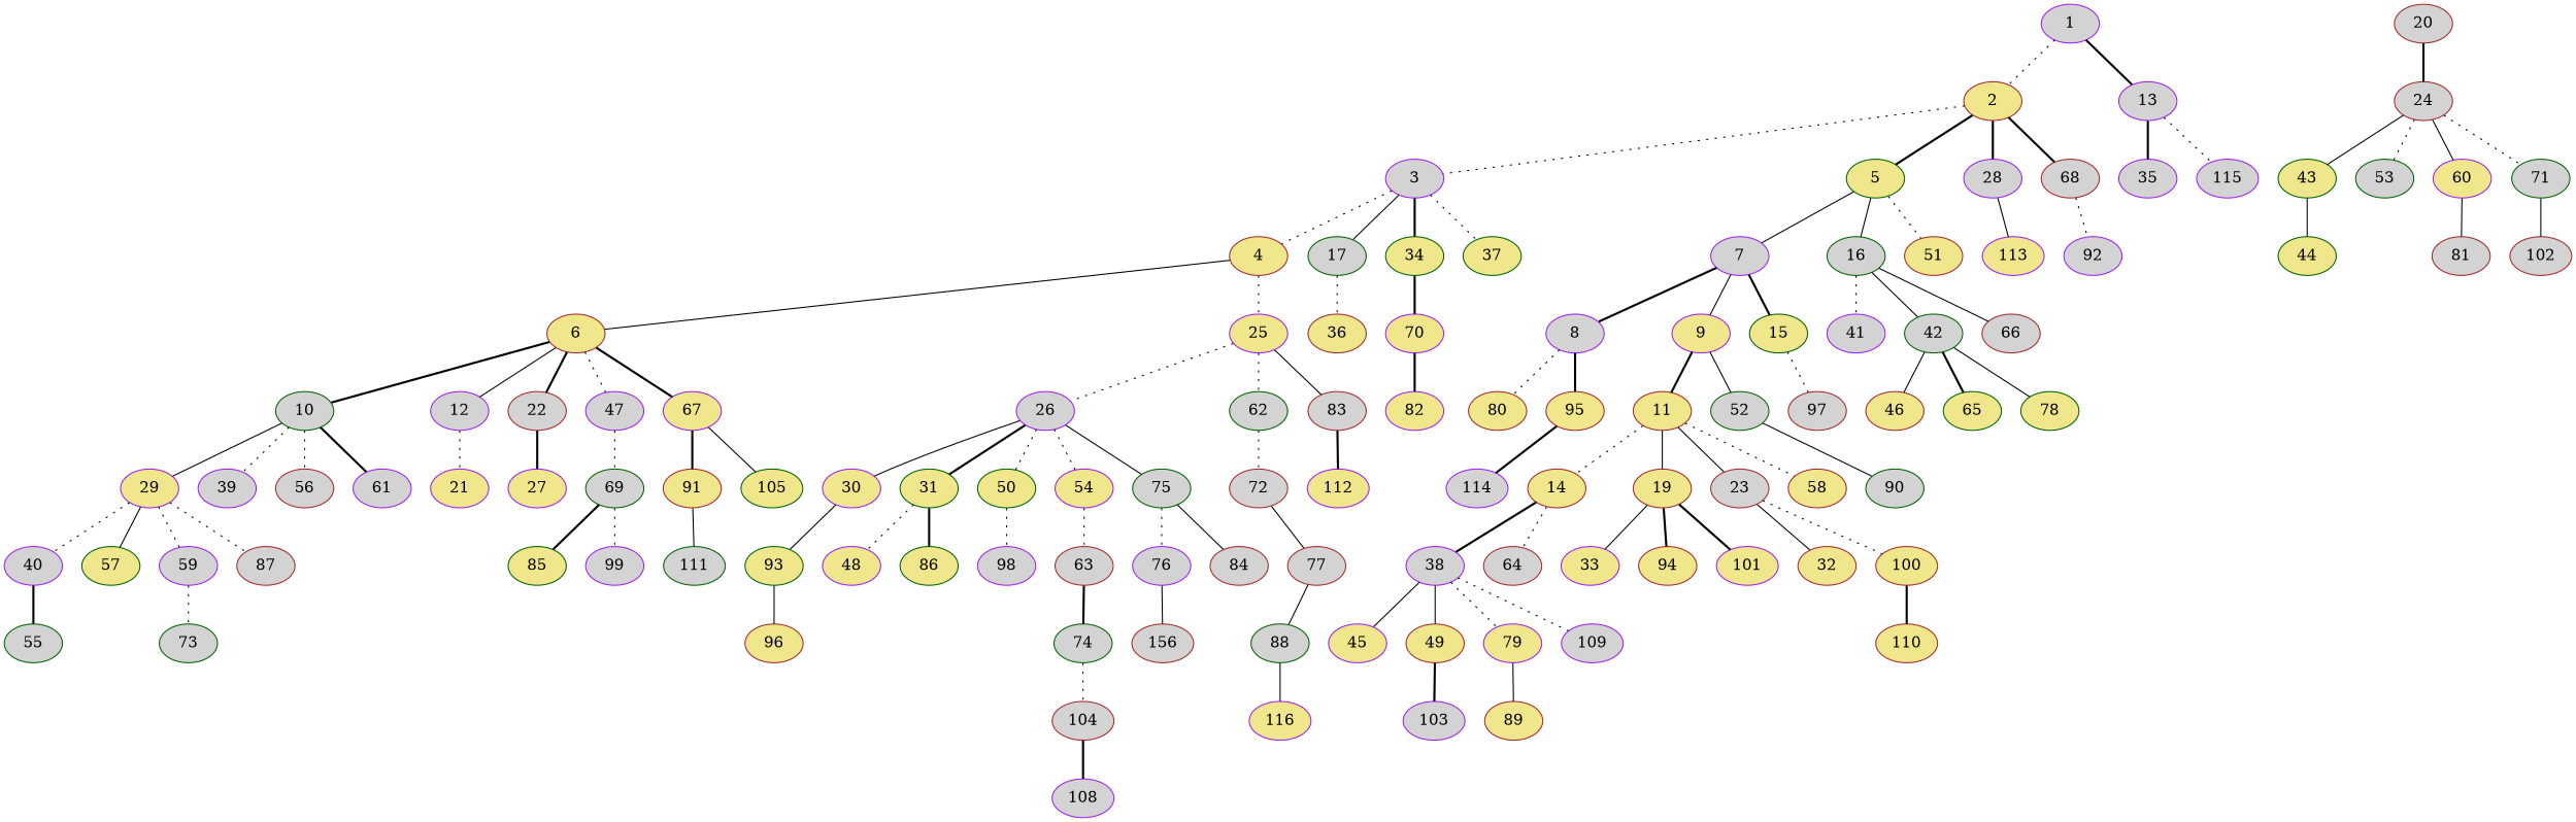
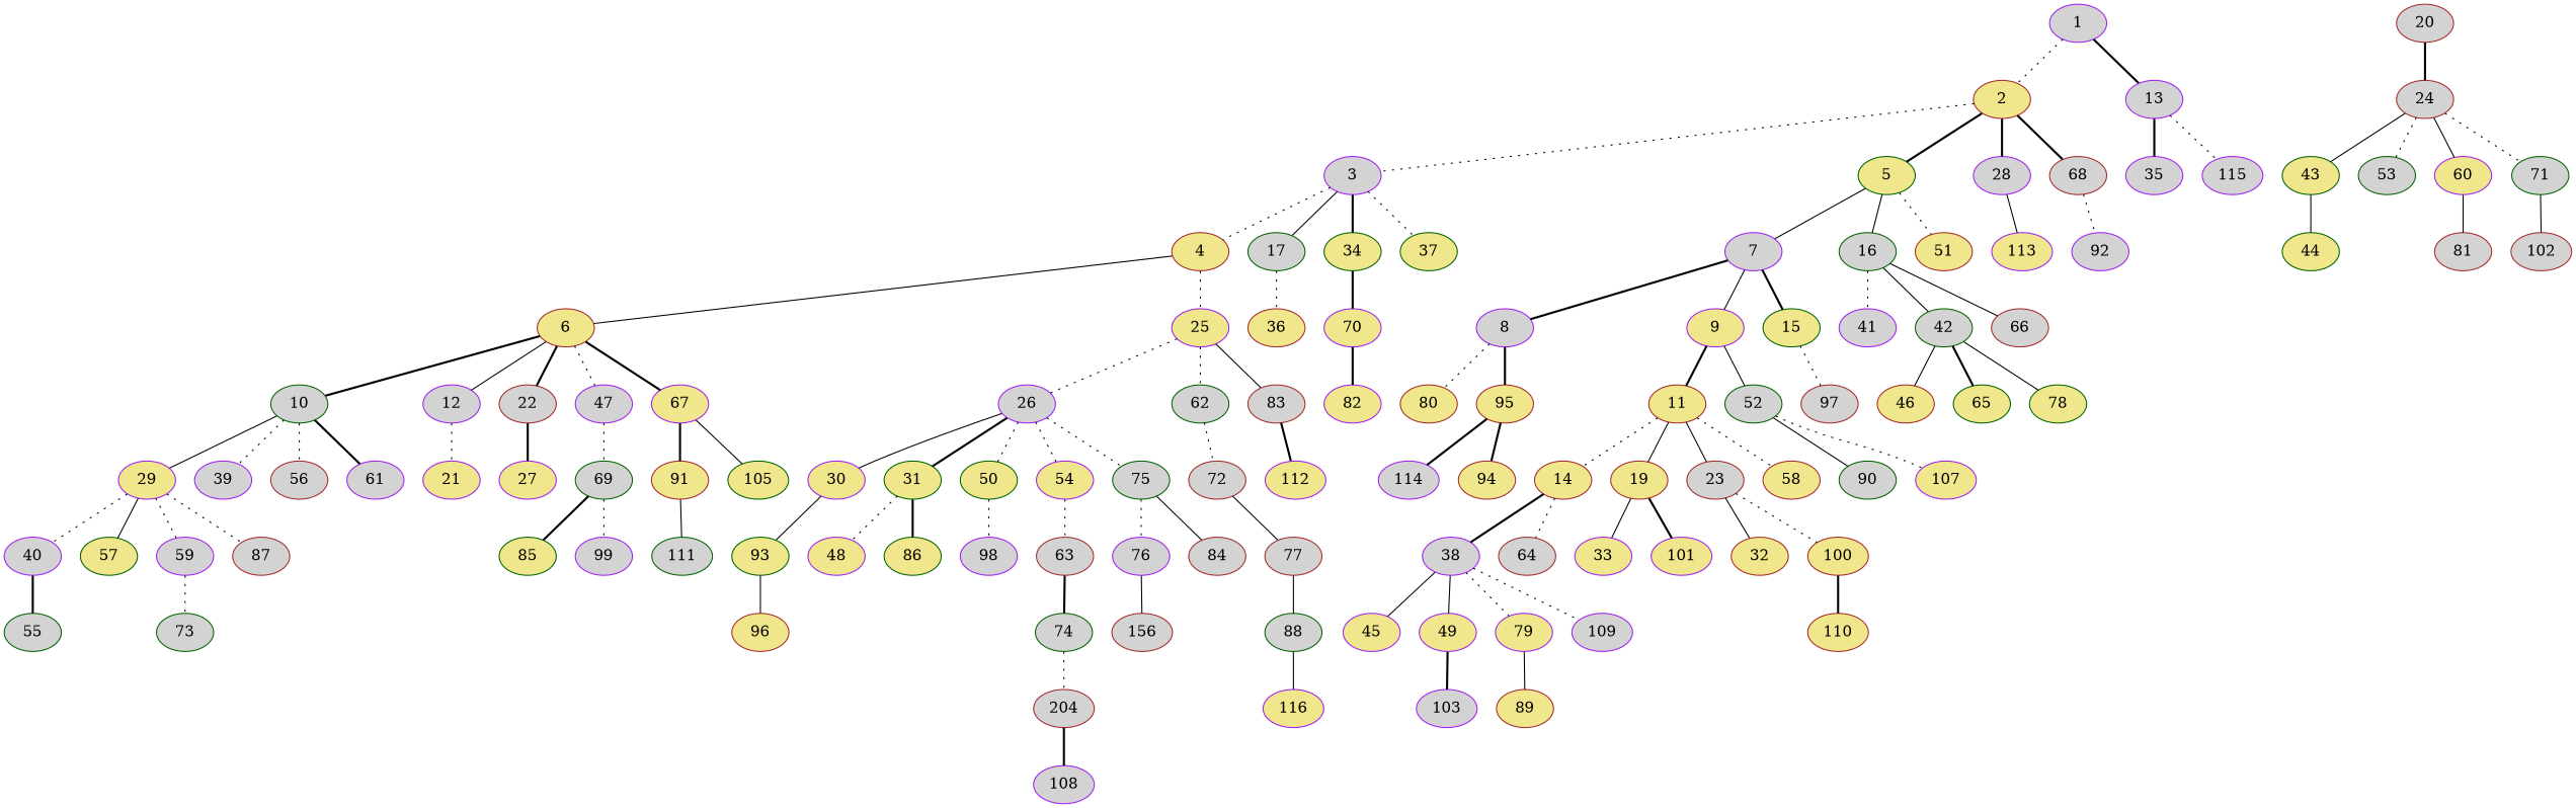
  graph {
    node [color=purple fillcolor=lightgrey style=filled]
    edge [style=dotted]
    2 [color=brown fillcolor=khaki]
    1
    13
    3
    5 [color=darkgreen fillcolor=khaki]
    28
    68 [color=brown]
    35
    115
    4 [color=brown fillcolor=khaki]
    17 [color=darkgreen]
    34 [color=darkgreen fillcolor=khaki]
    37 [color=darkgreen fillcolor=khaki]
    7
    16 [color=darkgreen]
    51 [color=brown fillcolor=khaki]
    113 [fillcolor=khaki]
    92
    6 [color=brown fillcolor=khaki]
    25 [fillcolor=khaki]
    36 [color=brown fillcolor=khaki]
    70 [fillcolor=khaki]
    10 [color=darkgreen]
    12
    22 [color=brown]
    47
    67 [fillcolor=khaki]
    26
    62 [color=darkgreen]
    83 [color=brown]
    8
    9 [fillcolor=khaki]
    15 [color=darkgreen fillcolor=khaki]
    41
    42 [color=darkgreen]
    66 [color=brown]
    29 [fillcolor=khaki]
    39
    56 [color=brown]
    61
    21 [fillcolor=khaki]
    27 [fillcolor=khaki]
    69 [color=darkgreen]
    91 [color=brown fillcolor=khaki]
    105 [color=darkgreen fillcolor=khaki]
    80 [color=brown fillcolor=khaki]
    95 [color=brown fillcolor=khaki]
    11 [color=brown fillcolor=khaki]
    52 [color=darkgreen]
    97 [color=brown]
    114
    14 [color=brown fillcolor=khaki]
    19 [color=brown fillcolor=khaki]
    23 [color=brown]
    58 [color=brown fillcolor=khaki]
    90 [color=darkgreen]
+   107 [fillcolor=khaki]
    40
    57 [color=darkgreen fillcolor=khaki]
    59
    87 [color=brown]
    38
    64 [color=brown]
    33 [fillcolor=khaki]
    94 [color=brown fillcolor=khaki]
    101 [fillcolor=khaki]
    32 [color=brown fillcolor=khaki]
    100 [color=brown fillcolor=khaki]
    45 [fillcolor=khaki]
-   49 [color=brown fillcolor=khaki]
+   49 [fillcolor=khaki]
    79 [fillcolor=khaki]
    109
    46 [color=brown fillcolor=khaki]
    65 [color=darkgreen fillcolor=khaki]
    78 [color=darkgreen fillcolor=khaki]
    20 [color=brown]
    24 [color=brown]
    43 [color=darkgreen fillcolor=khaki]
    53 [color=darkgreen]
    60 [fillcolor=khaki]
    71 [color=darkgreen]
    110 [color=brown fillcolor=khaki]
    44 [color=darkgreen fillcolor=khaki]
    81 [color=brown]
    102 [color=brown]
    30 [fillcolor=khaki]
    31 [color=darkgreen fillcolor=khaki]
    50 [color=darkgreen fillcolor=khaki]
    54 [fillcolor=khaki]
    75 [color=darkgreen]
    72 [color=brown]
    112 [fillcolor=khaki]
    93 [color=darkgreen fillcolor=khaki]
    48 [fillcolor=khaki]
    86 [color=darkgreen fillcolor=khaki]
    98
    63 [color=brown]
    76
    84 [color=brown]
    55 [color=darkgreen]
    73 [color=darkgreen]
    96 [color=brown fillcolor=khaki]
    82 [fillcolor=khaki]
    103
    89 [color=brown fillcolor=khaki]
    85 [color=darkgreen fillcolor=khaki]
    99
    74 [color=darkgreen]
    77 [color=brown]
-   104 [color=brown]
+   104 [color=brown label=204]
    111 [color=darkgreen]
    88 [color=darkgreen]
    108
    n114 [color=brown label=156]
    116 [fillcolor=khaki]
    2 -- 3
    2 -- 5 [style=bold]
    2 -- 28 [style=bold]
    2 -- 68 [style=bold]
    1 -- 2
    1 -- 13 [style=bold]
    13 -- 35 [style=bold]
    13 -- 115
    3 -- 4
    3 -- 17 [style=solid]
    3 -- 34 [style=bold]
    3 -- 37
    5 -- 7 [style=solid]
    5 -- 16 [style=solid]
    5 -- 51
    28 -- 113 [style=solid]
    68 -- 92
    4 -- 6 [style=solid]
    4 -- 25
    17 -- 36
    34 -- 70 [style=bold]
    7 -- 8 [style=bold]
    7 -- 9 [style=solid]
    7 -- 15 [style=bold]
    16 -- 41
    16 -- 42 [style=solid]
    16 -- 66 [style=solid]
    6 -- 10 [style=bold]
    6 -- 12 [style=solid]
    6 -- 22 [style=bold]
    6 -- 47
    6 -- 67 [style=bold]
    25 -- 26
    25 -- 62
    25 -- 83 [style=solid]
    70 -- 82 [style=bold]
    10 -- 29 [style=solid]
    10 -- 39
    10 -- 56
    10 -- 61 [style=bold]
    12 -- 21
    22 -- 27 [style=bold]
    47 -- 69
    67 -- 91 [style=bold]
    67 -- 105 [style=solid]
    26 -- 30 [style=solid]
    26 -- 31 [style=bold]
    26 -- 50
    26 -- 54
-   26 -- 75 [style=solid]
+   26 -- 75
    62 -- 72
    83 -- 112 [style=bold]
    8 -- 80
    8 -- 95 [style=bold]
    9 -- 11 [style=bold]
    9 -- 52 [style=solid]
    15 -- 97
    42 -- 46 [style=solid]
    42 -- 65 [style=bold]
    42 -- 78 [style=solid]
    29 -- 40
    29 -- 57 [style=solid]
    29 -- 59
    29 -- 87
    69 -- 85 [style=bold]
    69 -- 99
    91 -- 111 [style=solid]
    95 -- 114 [style=bold]
    11 -- 14
    11 -- 19 [style=solid]
    11 -- 23 [style=solid]
    11 -- 58
    52 -- 90 [style=solid]
+   52 -- 107
    14 -- 38 [style=bold]
    14 -- 64
    19 -- 33 [style=solid]
-   19 -- 94 [style=bold]
+   95 -- 94 [style=bold]
    19 -- 101 [style=bold]
    23 -- 32 [style=solid]
    23 -- 100
    40 -- 55 [style=bold]
    59 -- 73
    38 -- 45 [style=solid]
    38 -- 49 [style=solid]
    38 -- 79
    38 -- 109
    100 -- 110 [style=bold]
    49 -- 103 [style=bold]
    79 -- 89 [style=solid]
    20 -- 24 [style=bold]
    24 -- 43 [style=solid]
    24 -- 53
    24 -- 60 [style=solid]
    24 -- 71
    43 -- 44 [style=solid]
    60 -- 81 [style=solid]
    71 -- 102 [style=solid]
    30 -- 93 [style=solid]
    31 -- 48
    31 -- 86 [style=bold]
    50 -- 98
    54 -- 63
    75 -- 76
    75 -- 84 [style=solid]
    72 -- 77 [style=solid]
    93 -- 96 [style=solid]
    63 -- 74 [style=bold]
    76 -- n114 [style=solid]
    74 -- 104
    77 -- 88 [style=solid]
    104 -- 108 [style=bold]
    88 -- 116 [style=solid]
  }
